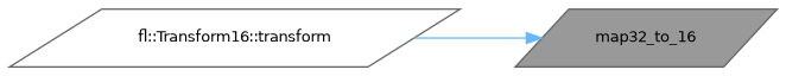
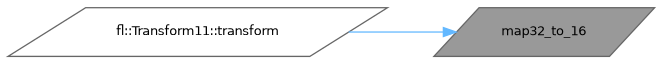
  digraph {
    rankdir=RL
    node [fontname=Helvetica fontsize=10 shape=parallelogram style=filled]
    n1 [color=gray40 fillcolor=grey60 fontcolor=black height=0.2 label=map32_to_16 width=0.4]
-   n2 [color=grey40 fillcolor=white height=0.2 label="fl::Transform16::transform" width=0.4]
+   n2 [color=grey40 fillcolor=white height=0.2 label="fl::Transform11::transform" width=0.4]
    n1 -> n2 [color=steelblue1 dir=back fontname=Helvetica fontsize=10 labelfontname=Helvetica labelfontsize=10 style=solid]
  }
